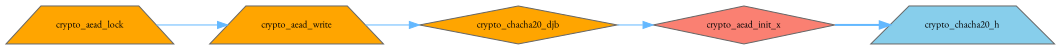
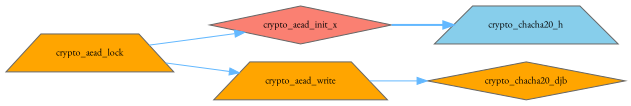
  digraph {
    fontname="EB Garamond"
    rankdir=LR
    node [color=grey40 fillcolor=orange fontname="EB Garamond" fontsize=10 shape=trapezium style=filled]
    edge [color=steelblue1 fontname="EB Garamond" fontsize=10 labelfontname=Helvetica labelfontsize=10 style=solid]
    n1 [color=gray40 fontcolor=black height=0.2 label=crypto_aead_lock width=0.4]
    n2 [fillcolor=salmon height=0.2 label=crypto_aead_init_x shape=diamond width=0.4]
    n3 [height=0.2 label=crypto_aead_write width=0.4]
    n4 [fillcolor=skyblue height=0.2 label=crypto_chacha20_h width=0.4]
    n5 [height=0.2 label=crypto_chacha20_djb shape=diamond width=0.4]
-   n5 -> n2
+   n1 -> n2
    n1 -> n3
    n2 -> n4 [style=bold]
    n3 -> n5
  }
